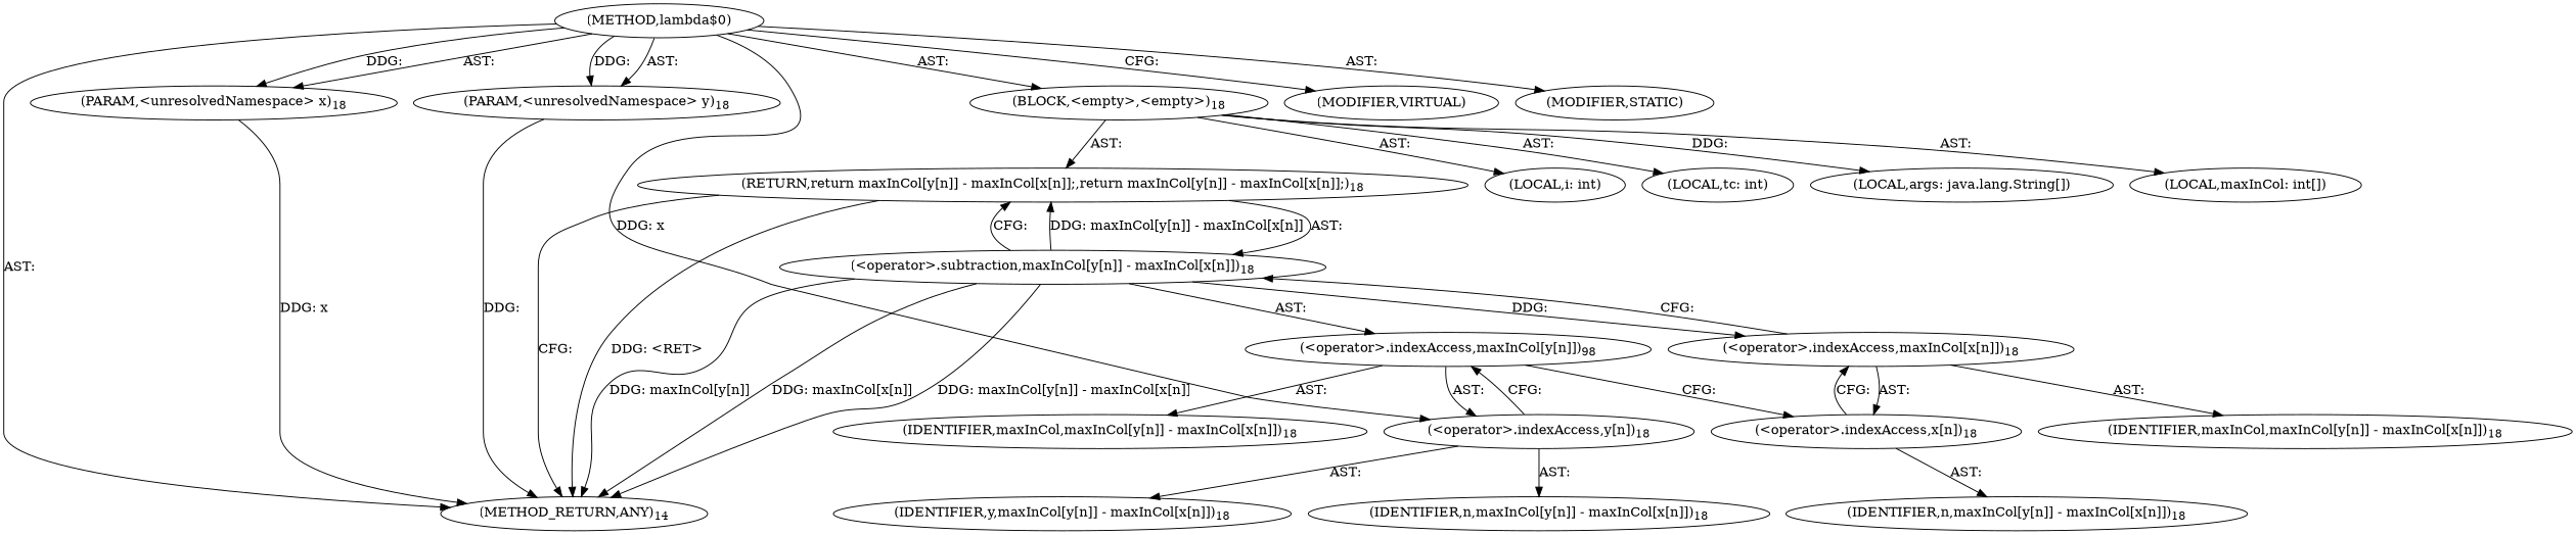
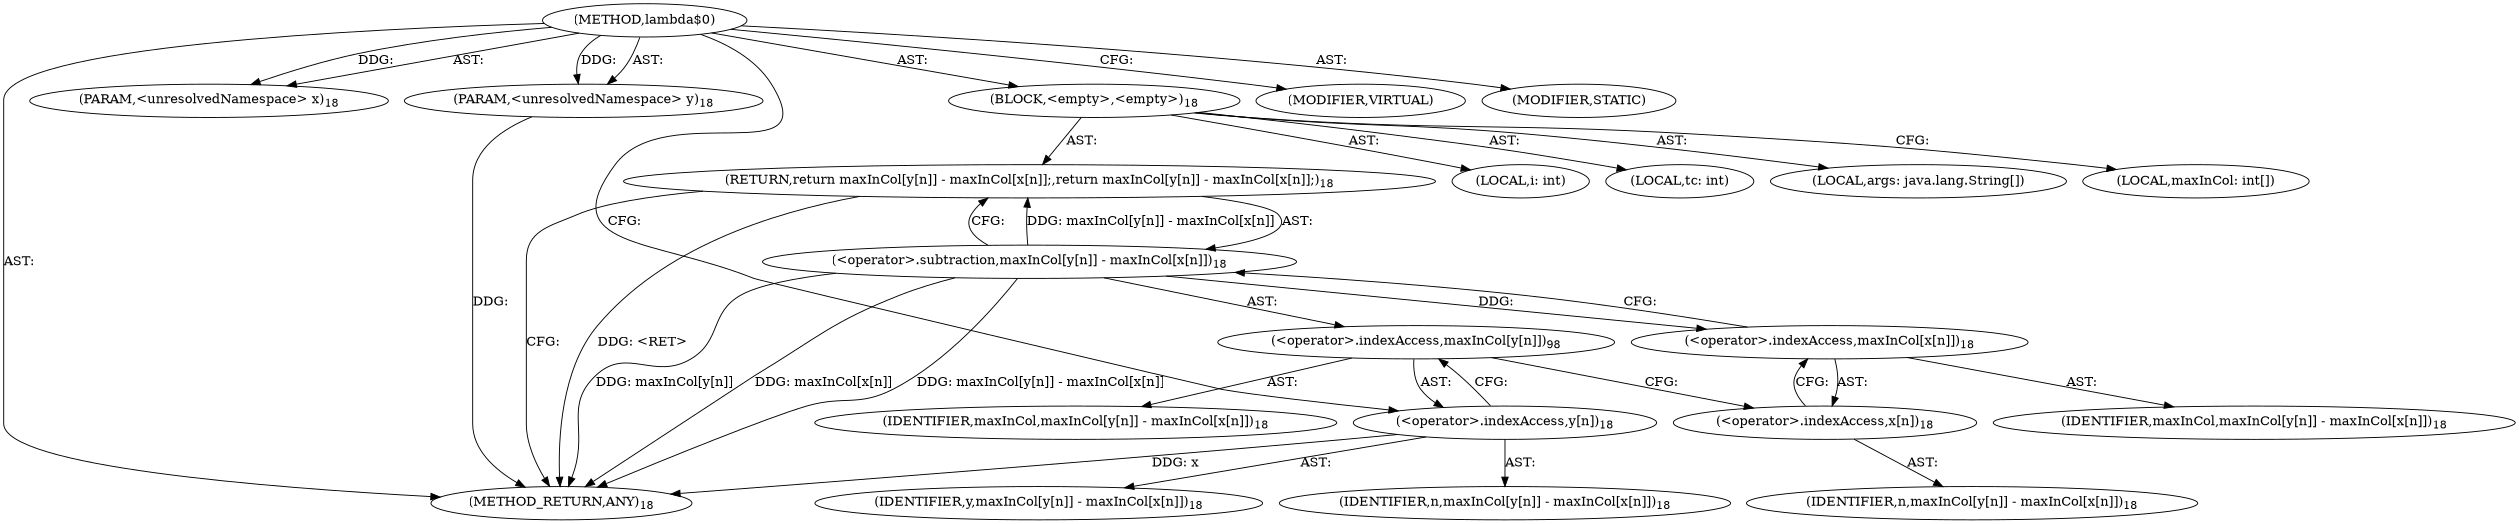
  digraph {
    n1 [label=<(METHOD,lambda$0)>]
    n2 [label=<(PARAM,&lt;unresolvedNamespace&gt; x)<SUB>18</SUB>>]
    n3 [label=<(PARAM,&lt;unresolvedNamespace&gt; y)<SUB>18</SUB>>]
    n4 [label=<(BLOCK,&lt;empty&gt;,&lt;empty&gt;)<SUB>18</SUB>>]
    n5 [label=<(&lt;operator&gt;.indexAccess,y[n])<SUB>18</SUB>>]
-   n6 [label=<(METHOD_RETURN,ANY)<SUB>14</SUB>>]
+   n6 [label=<(METHOD_RETURN,ANY)<SUB>18</SUB>>]
    n7 [label=<(MODIFIER,VIRTUAL)>]
    n8 [label=<(MODIFIER,STATIC)>]
    n9 [label=<(LOCAL,maxInCol: int[])>]
    n10 [label=<(LOCAL,i: int)>]
    n11 [label=<(LOCAL,tc: int)>]
    n12 [label=<(LOCAL,args: java.lang.String[])>]
    n13 [label=<(RETURN,return maxInCol[y[n]] - maxInCol[x[n]];,return maxInCol[y[n]] - maxInCol[x[n]];)<SUB>18</SUB>>]
    n14 [label=<(&lt;operator&gt;.indexAccess,maxInCol[y[n]])<SUB>98</SUB>>]
    n15 [label=<(IDENTIFIER,y,maxInCol[y[n]] - maxInCol[x[n]])<SUB>18</SUB>>]
    n16 [label=<(IDENTIFIER,n,maxInCol[y[n]] - maxInCol[x[n]])<SUB>18</SUB>>]
    n17 [label=<(&lt;operator&gt;.subtraction,maxInCol[y[n]] - maxInCol[x[n]])<SUB>18</SUB>>]
    n18 [label=<(&lt;operator&gt;.indexAccess,maxInCol[x[n]])<SUB>18</SUB>>]
    n19 [label=<(IDENTIFIER,maxInCol,maxInCol[y[n]] - maxInCol[x[n]])<SUB>18</SUB>>]
    n20 [label=<(&lt;operator&gt;.indexAccess,x[n])<SUB>18</SUB>>]
    n21 [label=<(IDENTIFIER,maxInCol,maxInCol[y[n]] - maxInCol[x[n]])<SUB>18</SUB>>]
    n22 [label=<(IDENTIFIER,n,maxInCol[y[n]] - maxInCol[x[n]])<SUB>18</SUB>>]
    n1 -> n2 [label="AST: "]
    n1 -> n2 [label="DDG: "]
    n1 -> n3 [label="AST: "]
    n1 -> n3 [label="DDG: "]
    n1 -> n4 [label="AST: "]
-   n1 -> n5 [label="DDG: x"]
+   n1 -> n5 [label="CFG: "]
    n1 -> n6 [label="AST: "]
    n1 -> n7 [label="CFG: "]
    n1 -> n8 [label="AST: "]
-   n2 -> n6 [label="DDG: x"]
+   n5 -> n6 [label="DDG: x"]
    n3 -> n6 [label="DDG: "]
-   n4 -> n9 [label="AST: "]
+   n4 -> n9 [label="CFG: "]
    n4 -> n10 [label="AST: "]
    n4 -> n11 [label="AST: "]
-   n4 -> n12 [label="DDG: "]
+   n4 -> n12 [label="AST: "]
    n4 -> n13 [label="AST: "]
    n5 -> n14 [label="CFG: "]
    n5 -> n15 [label="AST: "]
    n5 -> n16 [label="AST: "]
    n13 -> n6 [label="CFG: "]
    n13 -> n6 [label="DDG: &lt;RET&gt;"]
    n13 -> n17 [label="AST: "]
    n14 -> n5 [label="AST: "]
    n14 -> n19 [label="AST: "]
    n14 -> n20 [label="CFG: "]
    n17 -> n6 [label="DDG: maxInCol[y[n]]"]
    n17 -> n6 [label="DDG: maxInCol[x[n]]"]
    n17 -> n6 [label="DDG: maxInCol[y[n]] - maxInCol[x[n]]"]
    n17 -> n13 [label="CFG: "]
    n17 -> n13 [label="DDG: maxInCol[y[n]] - maxInCol[x[n]]"]
    n17 -> n14 [label="AST: "]
    n17 -> n18 [label="DDG: "]
    n18 -> n17 [label="CFG: "]
    n18 -> n20 [label="AST: "]
    n18 -> n21 [label="AST: "]
    n20 -> n18 [label="CFG: "]
    n20 -> n22 [label="AST: "]
  }
